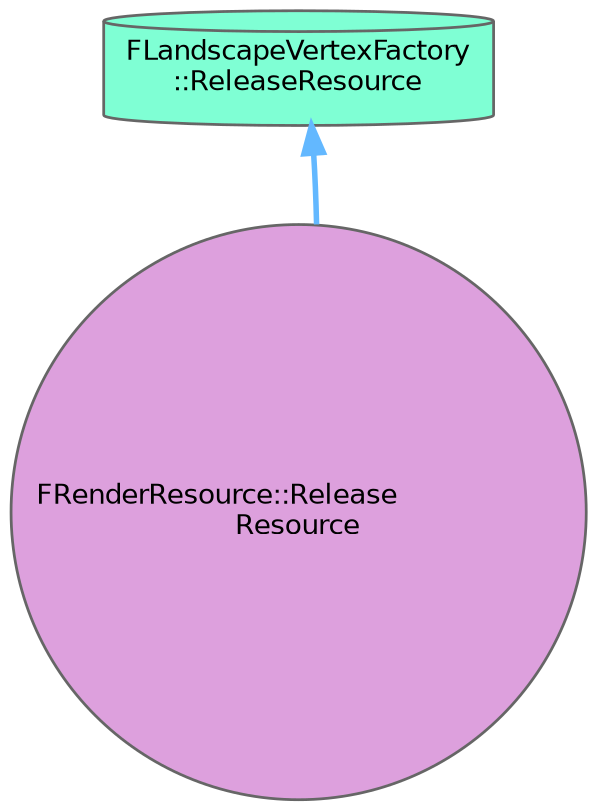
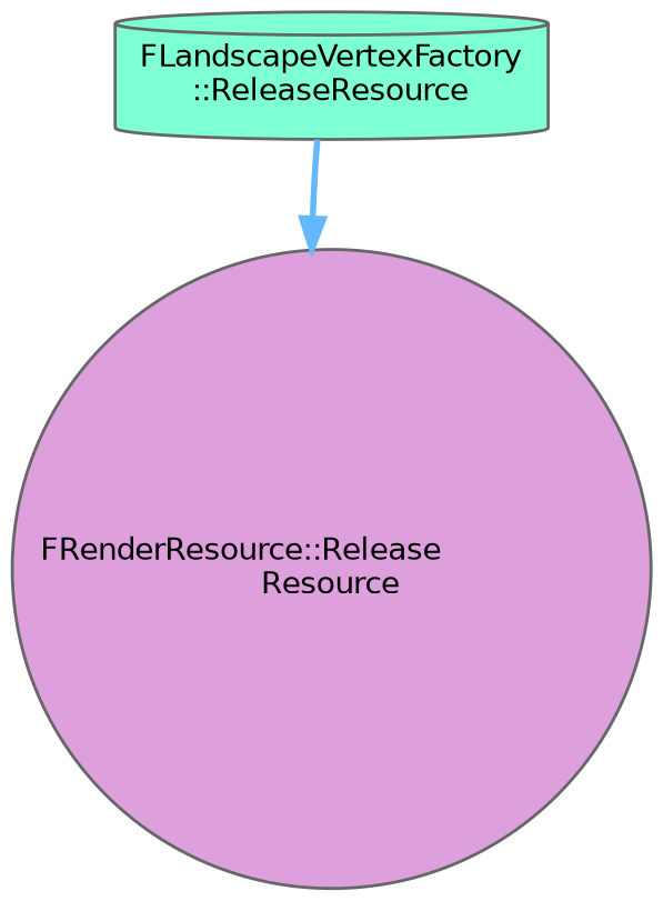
  digraph {
    rankdir=TB
    node [fontname=Helvetica fontsize=10 style=filled]
    n1 [color=gray40 fillcolor=aquamarine fontcolor=black height=0.2 label="FLandscapeVertexFactory\l::ReleaseResource" shape=cylinder width=0.4]
    n2 [color=grey40 fillcolor=plum height=0.2 label="FRenderResource::Release\lResource" shape=circle width=0.4]
-   n2 -> n1 [color=steelblue1 fontname=Helvetica fontsize=10 labelfontname=Helvetica labelfontsize=10 style=bold arrowhead=normal]
+   n1 -> n2 [color=steelblue1 fontname=Helvetica fontsize=10 labelfontname=Helvetica labelfontsize=10 style=bold arrowhead=normal]
  }
